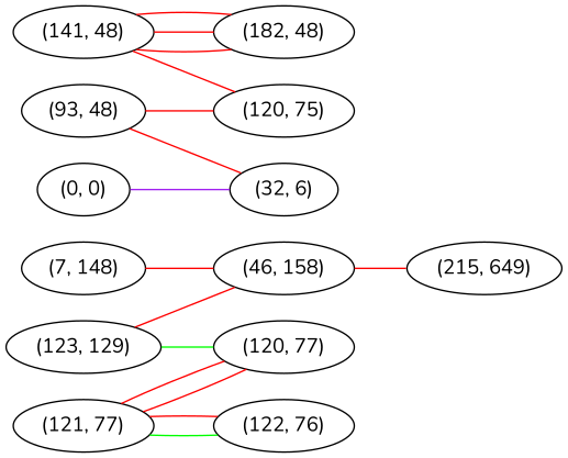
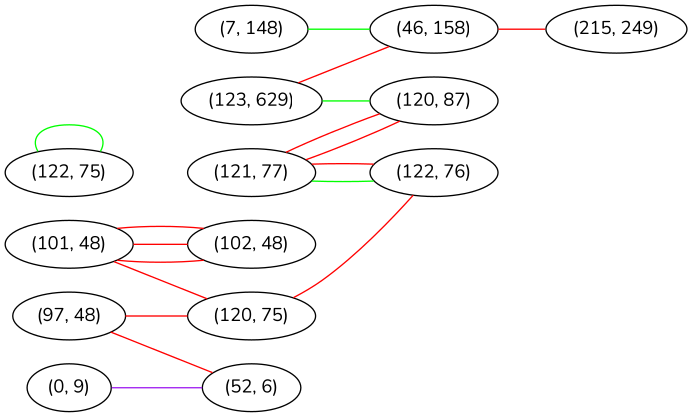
  graph {
    fontname=Nunito
    rankdir=LR
    node [fontname=Nunito]
    edge [color=red fontname=Nunito weight=1]
    "(7, 148)"
    "(46, 158)"
-   "(215, 249)" [label="(215, 649)"]
-   "(123, 129)"
-   "(120, 77)"
-   "(101, 48)" [label="(141, 48)"]
-   "(102, 48)" [label="(182, 48)"]
+   "(215, 249)"
+   "(123, 129)" [label="(123, 629)"]
+   "(120, 77)" [label="(120, 87)"]
+   "(101, 48)"
+   "(102, 48)"
    "(120, 75)"
-   "(97, 48)" [label="(93, 48)"]
-   "(32, 6)"
+   "(97, 48)"
+   "(32, 6)" [label="(52, 6)"]
    "(122, 76)"
    "(121, 77)"
-   "(0, 0)"
-   "(7, 148)" -- "(46, 158)"
+   "(0, 0)" [label="(0, 9)"]
+   "(122, 75)"
+   "(7, 148)" -- "(46, 158)" [color=green]
    "(46, 158)" -- "(215, 249)"
    "(123, 129)" -- "(46, 158)"
    "(123, 129)" -- "(120, 77)" [color=green]
    "(101, 48)" -- "(102, 48)"
    "(101, 48)" -- "(102, 48)"
    "(101, 48)" -- "(102, 48)"
    "(101, 48)" -- "(120, 75)"
+   "(120, 75)" -- "(122, 76)"
    "(97, 48)" -- "(120, 75)"
    "(97, 48)" -- "(32, 6)"
    "(121, 77)" -- "(120, 77)"
    "(121, 77)" -- "(120, 77)"
    "(121, 77)" -- "(122, 76)" [color=green weight=2]
    "(121, 77)" -- "(122, 76)"
    "(0, 0)" -- "(32, 6)" [color=purple weight=4]
+   "(122, 75)" -- "(122, 75)" [color=green weight=2]
  }
